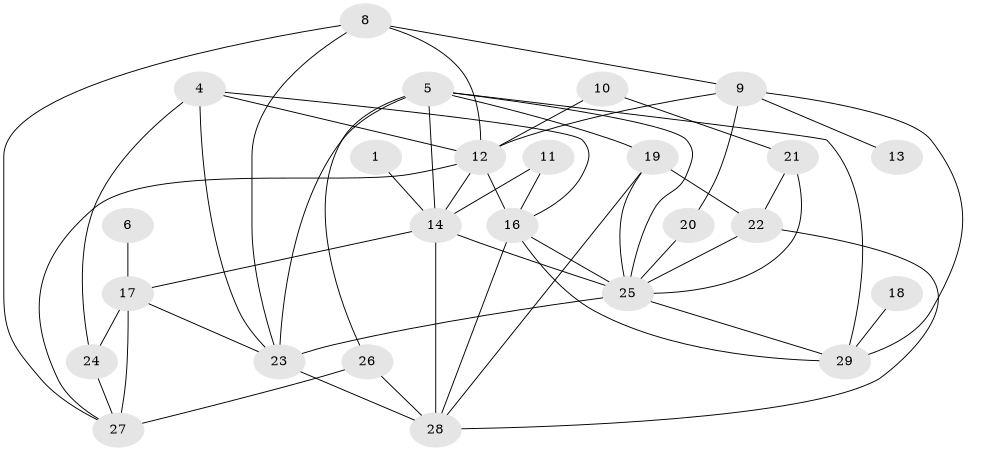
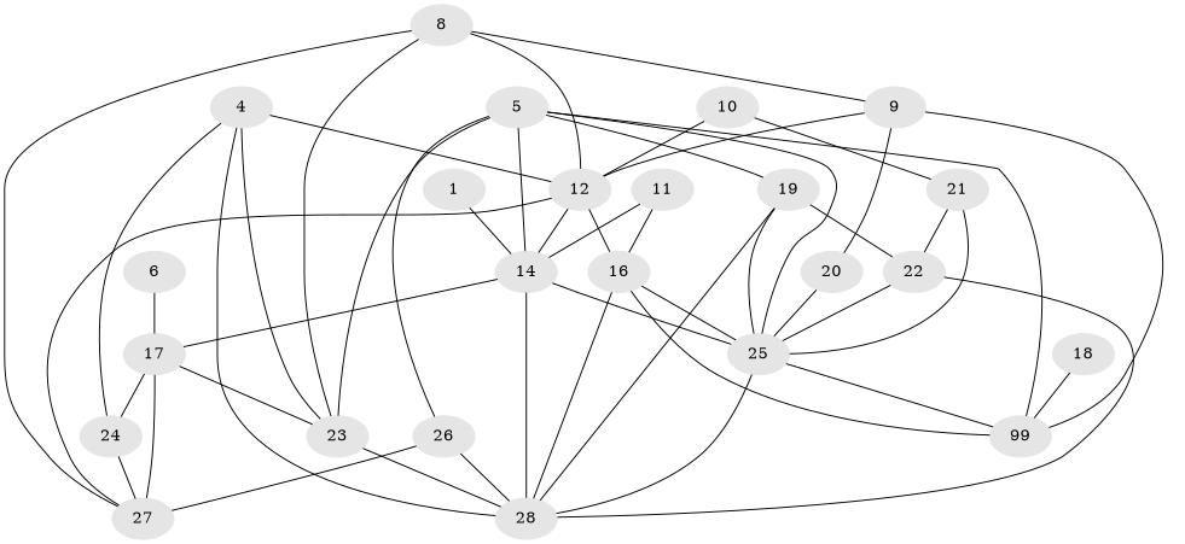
  graph {
    node [color=gray90 style=filled]
    edge [weight=1.0]
    1
    14
    28
    25
    17
    4
    12
    23
    24
    27
    16
    5
    19
    26
-   29
+   29 [label=99]
    22
    6
    8
    9
-   13
    20
    10
    21
    11
    18
    1 -- 14
    14 -- 28
    14 -- 25
    14 -- 17
-   25 -- 23
+   25 -- 28
    25 -- 29
    17 -- 23
    17 -- 24
    17 -- 27 [weight=2.0]
-   4 -- 16
+   4 -- 28
    4 -- 12
    4 -- 23 [weight=2.0]
    4 -- 24
    12 -- 14
    12 -- 27
    12 -- 16
    23 -- 28
    24 -- 27
    16 -- 28
    16 -- 25
    16 -- 29
    5 -- 14
    5 -- 25
    5 -- 23 [weight=2.0]
    5 -- 19
    5 -- 26
    5 -- 29 [weight=2.0]
    19 -- 28
    19 -- 25
    19 -- 22
    26 -- 28 [weight=2.0]
    26 -- 27
    22 -- 28
    22 -- 25
    6 -- 17
    8 -- 12
    8 -- 23
    8 -- 27
    8 -- 9
    9 -- 12
    9 -- 29
-   9 -- 13
    9 -- 20
    20 -- 25
    10 -- 12
    10 -- 21
    21 -- 25
    21 -- 22
    11 -- 14
    11 -- 16
    18 -- 29
  }
